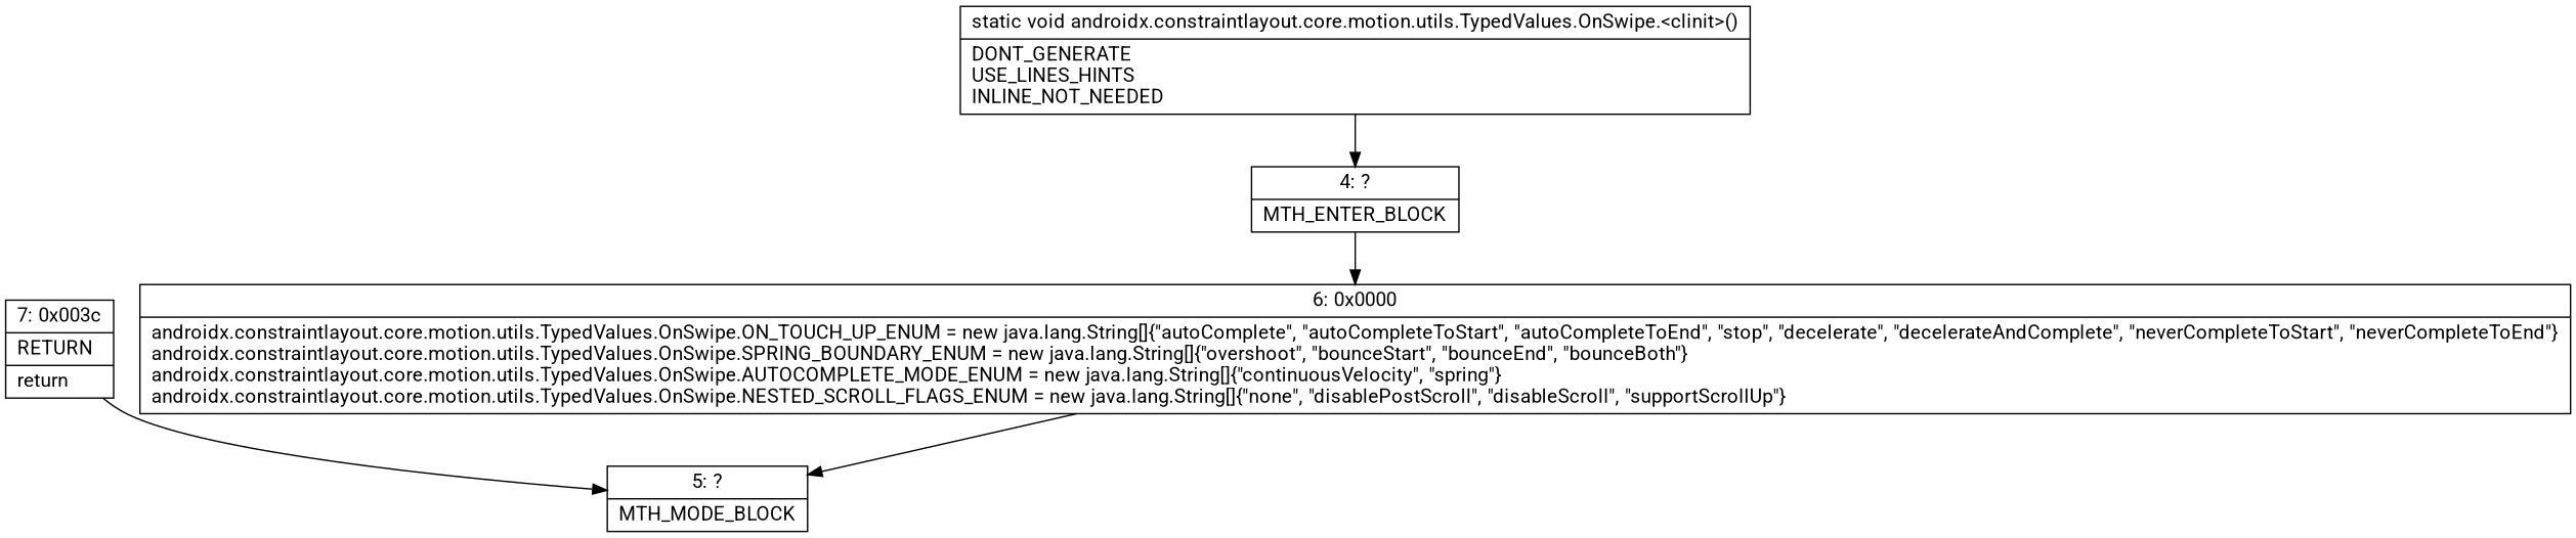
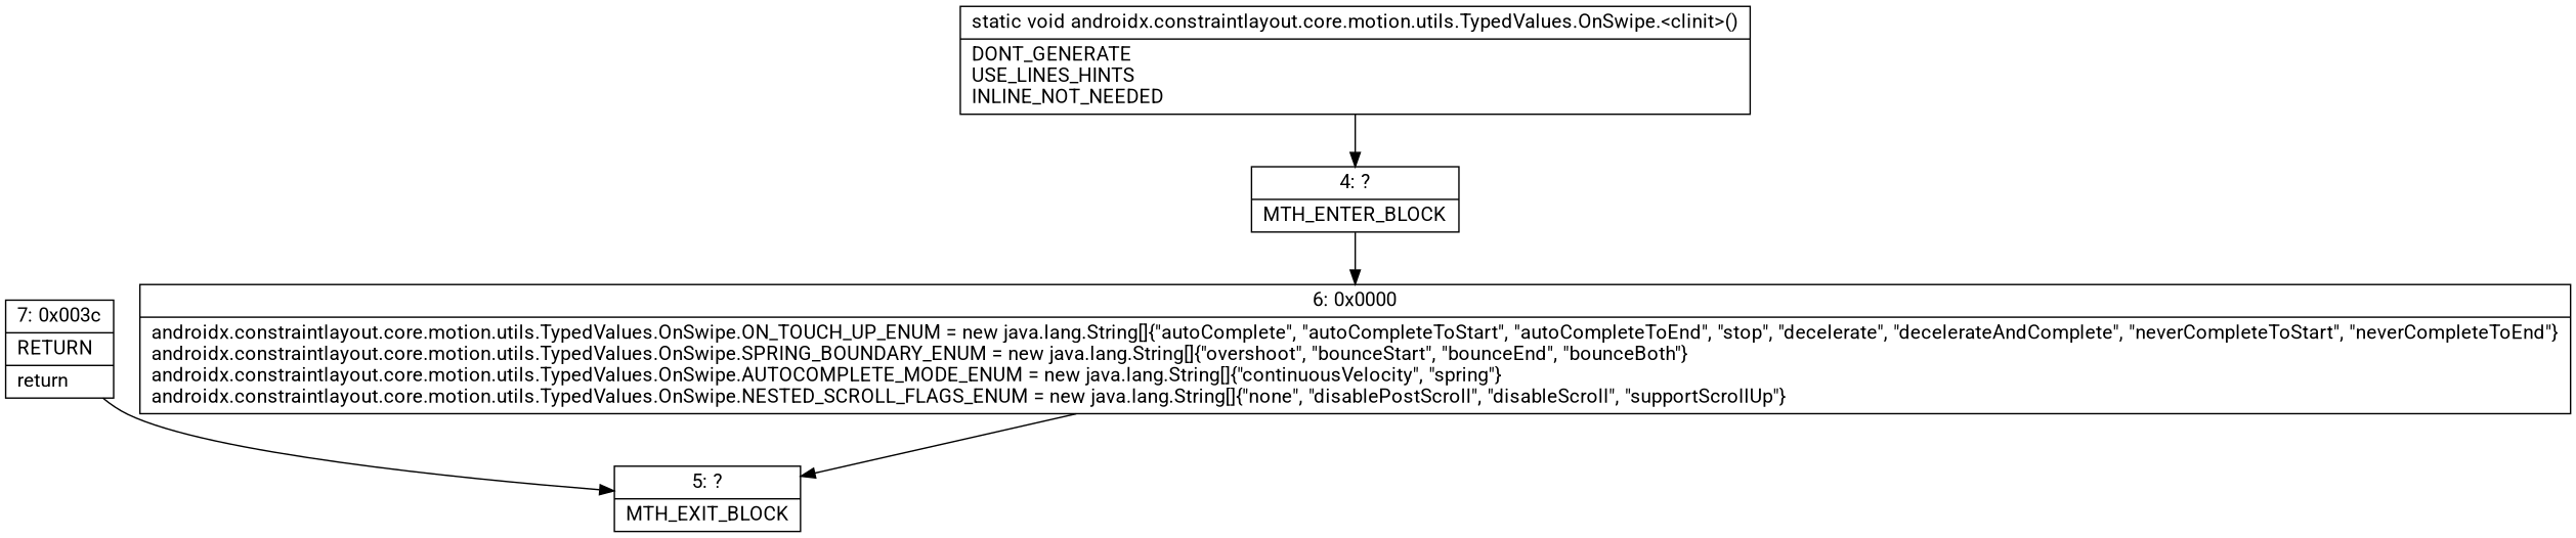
  digraph {
    fontname=Roboto
    node [fontname=Roboto shape=record]
    edge [fontname=Roboto]
    n1 [label="{4\:\ ?|MTH_ENTER_BLOCK\l}"]
    n2 [label="{6\:\ 0x0000|androidx.constraintlayout.core.motion.utils.TypedValues.OnSwipe.ON_TOUCH_UP_ENUM = new java.lang.String[]\{\"autoComplete\", \"autoCompleteToStart\", \"autoCompleteToEnd\", \"stop\", \"decelerate\", \"decelerateAndComplete\", \"neverCompleteToStart\", \"neverCompleteToEnd\"\}\landroidx.constraintlayout.core.motion.utils.TypedValues.OnSwipe.SPRING_BOUNDARY_ENUM = new java.lang.String[]\{\"overshoot\", \"bounceStart\", \"bounceEnd\", \"bounceBoth\"\}\landroidx.constraintlayout.core.motion.utils.TypedValues.OnSwipe.AUTOCOMPLETE_MODE_ENUM = new java.lang.String[]\{\"continuousVelocity\", \"spring\"\}\landroidx.constraintlayout.core.motion.utils.TypedValues.OnSwipe.NESTED_SCROLL_FLAGS_ENUM = new java.lang.String[]\{\"none\", \"disablePostScroll\", \"disableScroll\", \"supportScrollUp\"\}\l}"]
-   n3 [label="{5\:\ ?|MTH_MODE_BLOCK\l}"]
+   n3 [label="{5\:\ ?|MTH_EXIT_BLOCK\l}"]
    n4 [label="{7\:\ 0x003c|RETURN\l|return\l}"]
    n5 [label="{static void androidx.constraintlayout.core.motion.utils.TypedValues.OnSwipe.\<clinit\>()  | DONT_GENERATE\lUSE_LINES_HINTS\lINLINE_NOT_NEEDED\l}"]
    n1 -> n2
    n2 -> n3
    n4 -> n3
    n5 -> n1
  }
